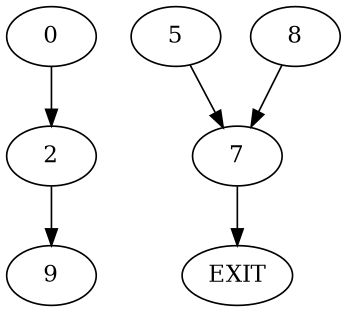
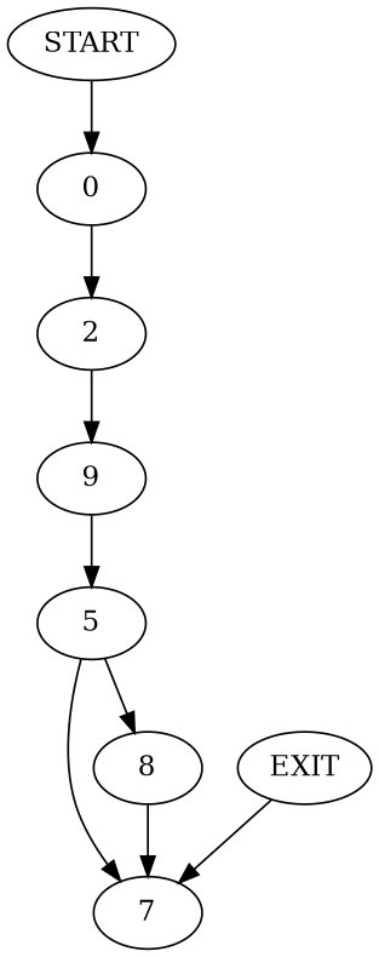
  digraph {
+   n1 [label=START]
    n2 [label=0]
    2
    n4 [label=EXIT]
    n5 [label=9]
    5
    7
    8
+   n1 -> n2
    n2 -> 2
    2 -> n5
+   n5 -> 5
    5 -> 7
-   7 -> n4
+   5 -> 8
+   n4 -> 7
    8 -> 7
  }
